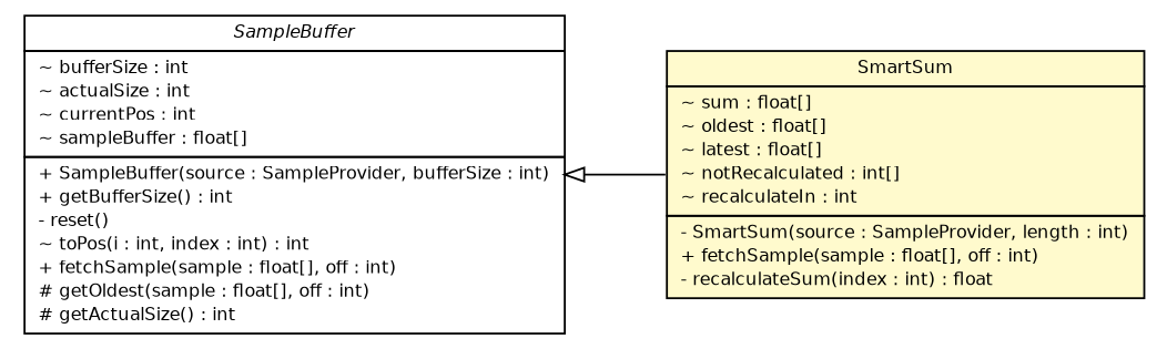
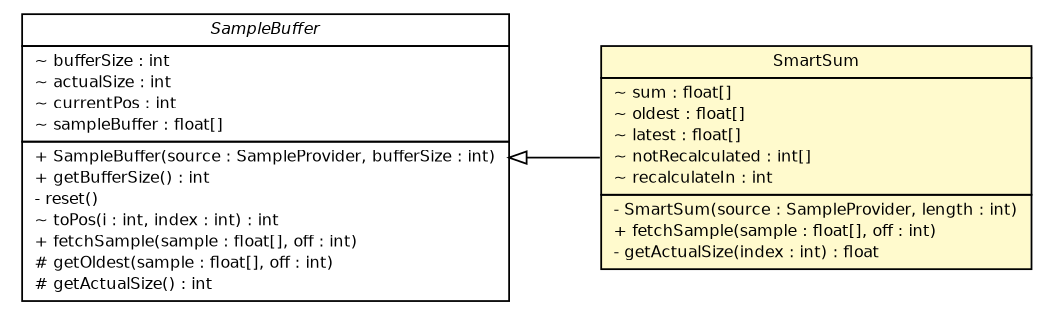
  digraph {
    nodesep=0.25
    ranksep=0.5
    rankdir=LR
    node [fontcolor=black fontname=Helvetica fontsize=9.0 shape=plaintext]
    n1 [label=<<table title="lejos.robotics.filter.SampleBuffer" border="0" cellborder="1" cellspacing="0" cellpadding="2" port="p" href="./SampleBuffer.html"> 		<tr><td><table border="0" cellspacing="0" cellpadding="1"> <tr><td align="center" balign="center"><font face="Helvetica-Oblique"> SampleBuffer </font></td></tr> 		</table></td></tr> 		<tr><td><table border="0" cellspacing="0" cellpadding="1"> <tr><td align="left" balign="left"> ~ bufferSize : int </td></tr> <tr><td align="left" balign="left"> ~ actualSize : int </td></tr> <tr><td align="left" balign="left"> ~ currentPos : int </td></tr> <tr><td align="left" balign="left"> ~ sampleBuffer : float[] </td></tr> 		</table></td></tr> 		<tr><td><table border="0" cellspacing="0" cellpadding="1"> <tr><td align="left" balign="left"> + SampleBuffer(source : SampleProvider, bufferSize : int) </td></tr> <tr><td align="left" balign="left"> + getBufferSize() : int </td></tr> <tr><td align="left" balign="left"> - reset() </td></tr> <tr><td align="left" balign="left"> ~ toPos(i : int, index : int) : int </td></tr> <tr><td align="left" balign="left"> + fetchSample(sample : float[], off : int) </td></tr> <tr><td align="left" balign="left"> # getOldest(sample : float[], off : int) </td></tr> <tr><td align="left" balign="left"> # getActualSize() : int </td></tr> 		</table></td></tr> 		</table>>]
-   n2 [label=<<table title="lejos.robotics.filter.SumFilter.SmartSum" border="0" cellborder="1" cellspacing="0" cellpadding="2" port="p" bgcolor="lemonChiffon" href="./SumFilter.SmartSum.html"> 		<tr><td><table border="0" cellspacing="0" cellpadding="1"> <tr><td align="center" balign="center"> SmartSum </td></tr> 		</table></td></tr> 		<tr><td><table border="0" cellspacing="0" cellpadding="1"> <tr><td align="left" balign="left"> ~ sum : float[] </td></tr> <tr><td align="left" balign="left"> ~ oldest : float[] </td></tr> <tr><td align="left" balign="left"> ~ latest : float[] </td></tr> <tr><td align="left" balign="left"> ~ notRecalculated : int[] </td></tr> <tr><td align="left" balign="left"> ~ recalculateIn : int </td></tr> 		</table></td></tr> 		<tr><td><table border="0" cellspacing="0" cellpadding="1"> <tr><td align="left" balign="left"> - SmartSum(source : SampleProvider, length : int) </td></tr> <tr><td align="left" balign="left"> + fetchSample(sample : float[], off : int) </td></tr> <tr><td align="left" balign="left"> - recalculateSum(index : int) : float </td></tr> 		</table></td></tr> 		</table>>]
+   n2 [label=<<table title="lejos.robotics.filter.SumFilter.SmartSum" border="0" cellborder="1" cellspacing="0" cellpadding="2" port="p" bgcolor="lemonChiffon" href="./SumFilter.SmartSum.html"> 		<tr><td><table border="0" cellspacing="0" cellpadding="1"> <tr><td align="center" balign="center"> SmartSum </td></tr> 		</table></td></tr> 		<tr><td><table border="0" cellspacing="0" cellpadding="1"> <tr><td align="left" balign="left"> ~ sum : float[] </td></tr> <tr><td align="left" balign="left"> ~ oldest : float[] </td></tr> <tr><td align="left" balign="left"> ~ latest : float[] </td></tr> <tr><td align="left" balign="left"> ~ notRecalculated : int[] </td></tr> <tr><td align="left" balign="left"> ~ recalculateIn : int </td></tr> 		</table></td></tr> 		<tr><td><table border="0" cellspacing="0" cellpadding="1"> <tr><td align="left" balign="left"> - SmartSum(source : SampleProvider, length : int) </td></tr> <tr><td align="left" balign="left"> + fetchSample(sample : float[], off : int) </td></tr> <tr><td align="left" balign="left"> - getActualSize(index : int) : float </td></tr> 		</table></td></tr> 		</table>>]
    n1 -> n2 [arrowtail=empty dir=back fontname=Helvetica fontsize=10 headport=p labelfontname=Helvetica labelfontsize=10 tailport=p]
  }
